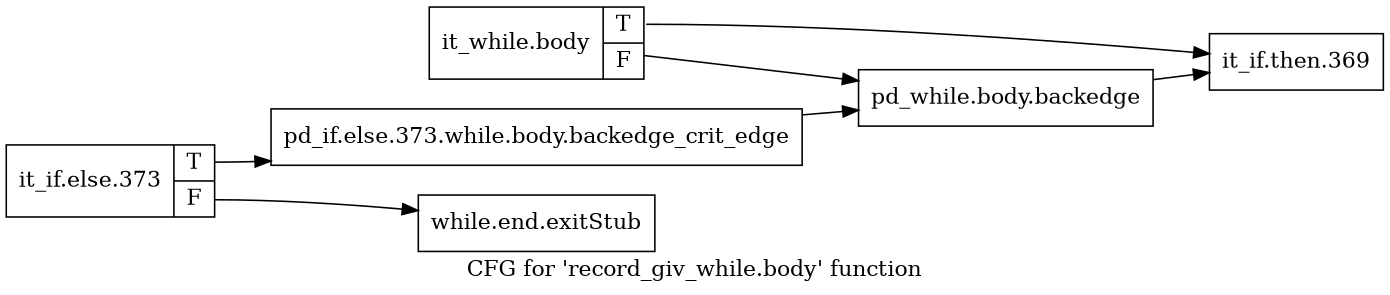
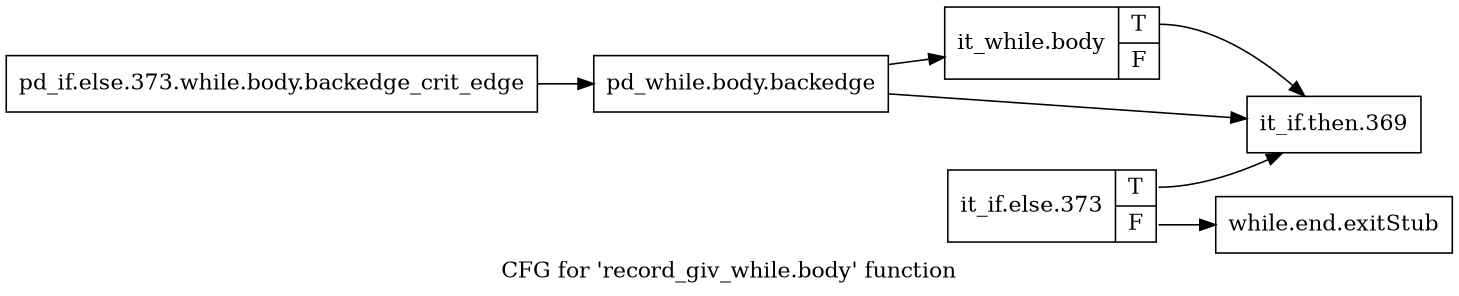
  digraph {
    label="CFG for 'record_giv_while.body' function"
    rankdir=LR
    node [shape=record]
    n1 [label="{it_while.body|{<s0>T|<s1>F}}"]
    n2 [label="{it_if.then.369}"]
    n3 [label="{it_if.else.373|{<s0>T|<s1>F}}"]
    n4 [label="{while.end.exitStub}"]
    n5 [label="{pd_if.else.373.while.body.backedge_crit_edge}"]
    n6 [label="{pd_while.body.backedge}"]
    n1 -> n2 [tailport=s0]
    n3 -> n4 [tailport=s1]
-   n3 -> n5 [tailport=s0]
+   n3 -> n2 [tailport=s0]
    n5 -> n6
-   n1 -> n6
+   n6 -> n1
    n6 -> n2
  }
